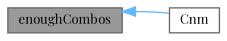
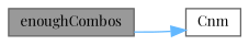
  digraph {
    rankdir=LR
    fontname="Playfair Display"
    node [fontname="Playfair Display" fontsize=10 shape=box style=filled]
    n1 [color=gray40 fillcolor=grey60 fontcolor=black height=0.2 label=enoughCombos width=0.4]
    n2 [color=grey40 fillcolor=white height=0.2 label=Cnm width=0.4]
-   n2 -> n1 [color=steelblue1 fontname="Playfair Display" fontsize=10 labelfontname=Helvetica labelfontsize=10 style=solid]
+   n1 -> n2 [color=steelblue1 fontname="Playfair Display" fontsize=10 labelfontname=Helvetica labelfontsize=10 style=solid]
  }
